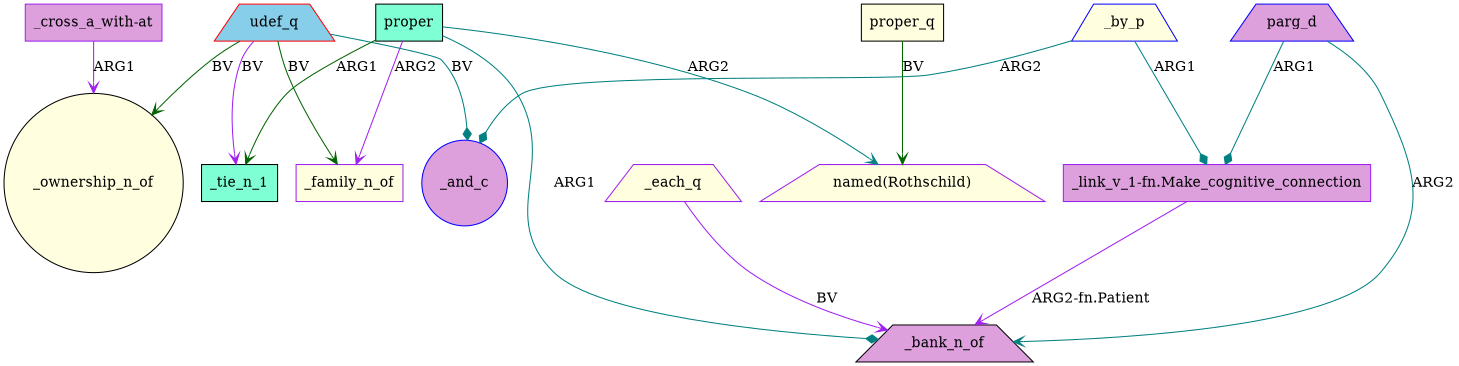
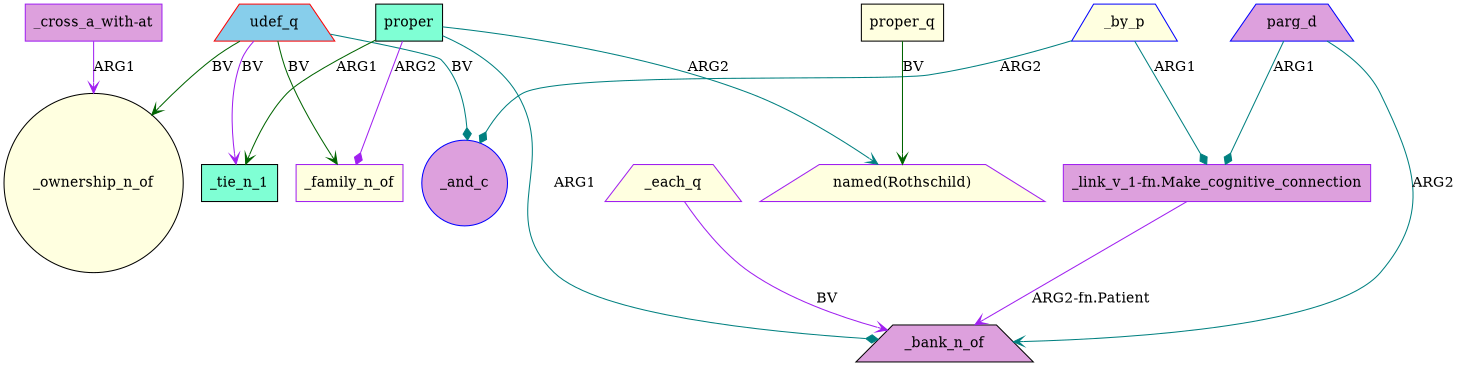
  digraph {
    node [color=black fillcolor=lightyellow shape=trapezium style=filled]
    edge [arrowhead=vee color=teal]
    udef_q [color=red fillcolor=skyblue]
    _ownership_n_of [shape=circle]
    _tie_n_1 [fillcolor=aquamarine shape=box]
    _family_n_of [color=purple shape=box]
    _and_c [color=blue fillcolor=plum shape=circle]
    n6 [fillcolor=aquamarine label=proper shape=box]
    _bank_n_of [fillcolor=plum]
    "named(Rothschild)" [color=purple]
    "_link_v_1-fn.Make_cognitive_connection" [color=purple fillcolor=plum shape=box]
    _by_p [color=blue]
    proper_q [shape=box]
    _each_q [color=purple]
    "_cross_a_with-at" [color=purple fillcolor=plum shape=box]
    parg_d [color=blue fillcolor=plum]
    udef_q -> _ownership_n_of [color=darkgreen label=BV]
    udef_q -> _tie_n_1 [color=purple label=BV]
    udef_q -> _family_n_of [color=darkgreen label=BV]
    udef_q -> _and_c [arrowhead=diamond label=BV]
    n6 -> _tie_n_1 [color=darkgreen label=ARG1]
-   n6 -> _family_n_of [color=purple label=ARG2]
+   n6 -> _family_n_of [arrowhead=diamond color=purple label=ARG2]
    n6 -> _bank_n_of [arrowhead=diamond label=ARG1]
    n6 -> "named(Rothschild)" [label=ARG2]
    "_link_v_1-fn.Make_cognitive_connection" -> _bank_n_of [color=purple label="ARG2-fn.Patient"]
    _by_p -> _and_c [arrowhead=diamond label=ARG2]
    _by_p -> "_link_v_1-fn.Make_cognitive_connection" [arrowhead=diamond label=ARG1]
    proper_q -> "named(Rothschild)" [color=darkgreen label=BV]
    _each_q -> _bank_n_of [color=purple label=BV]
    "_cross_a_with-at" -> _ownership_n_of [color=purple label=ARG1]
    parg_d -> _bank_n_of [label=ARG2]
    parg_d -> "_link_v_1-fn.Make_cognitive_connection" [arrowhead=diamond label=ARG1]
  }
